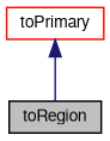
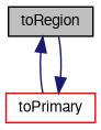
  digraph {
    rankdir=TB
    node [fontname=FreeSans fontsize=10 shape=record]
    edge [color=midnightblue dir=back fontname=FreeSans fontsize=10 labelfontname=FreeSans labelfontsize=10 style=solid]
    n1 [color=black fillcolor=grey75 fontcolor=black height=0.2 label=toRegion style=filled width=0.4]
    n2 [color=red height=0.2 label=toPrimary width=0.4]
+   n1 -> n2
    n2 -> n1
  }
